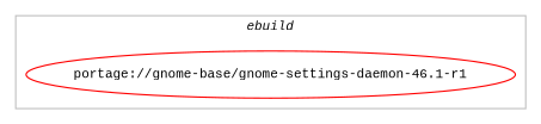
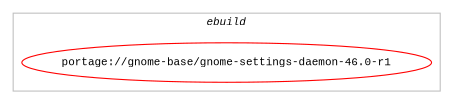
  digraph {
    compound=true
    concentrate=true
    fontname="Liberation Mono"
    fontsize=10
    newrank=true
    rankdir=LR
    ranksep=1.5
-   n1 [color=red fontname="Liberation Mono" fontsize=10 label="portage://gnome-base/gnome-settings-daemon-46.1-r1" width=4]
+   n1 [color=red fontname="Liberation Mono" fontsize=10 label="portage://gnome-base/gnome-settings-daemon-46.0-r1" width=4]
    subgraph cluster_1 {
      color=gray
      label=<<i>ebuild</i>>
      n1
    }
    subgraph cluster_2 {
      color=gray
      label=<<i>dependencies</i>>
      subgraph cluster_3 {
        color=gray
        fillcolor="#eeeeee"
        label=<<i>compile</i>>
        style=filled
      }
      subgraph cluster_4 {
        color=gray
        fillcolor="#eeeeee"
        label=<<i>compile and run</i>>
        style=filled
      }
      subgraph cluster_5 {
        color=gray
        fillcolor="#eeeeee"
        label=<<i>run</i>>
        style=filled
      }
    }
    subgraph cluster_6 {
      color=gray
      label=<<i>candidates</i>>
      rank=same
    }
  }
